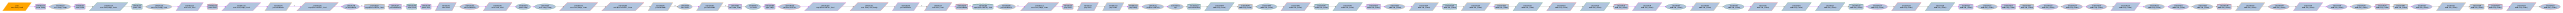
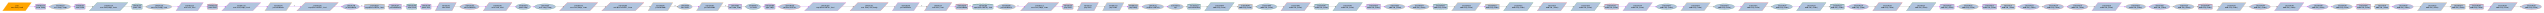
  digraph {
    fontname=Inter
    rankdir=LR
    node [color=darkorange fillcolor=lightsteelblue fontname=Inter shape=parallelogram style=filled]
    edge [arrowhead=tee color=purple fontname=Inter]
    n1 [fillcolor=orange label="start\nmovl %edi, %edi"]
    n2 [color=deeppink label="0x61d1ba30\npushl %ebp" shape=cylinder]
    n3 [label="0x61d1ba31\nmovl %esp, %ebp" shape=ellipse]
    n4 [color=deeppink label="0x61d1ba33\npushl %ebx" shape=cylinder]
    n5 [color=darkgreen label="0x61d1ba34\nmovl 0x8(%ebp), %ebx"]
    n6 [color=darkgreen label="0x61d1ba37\npushl %esi" shape=cylinder]
    n7 [label="0x61d1ba38\nmovl 0xc(%ebp), %esi" shape=ellipse]
    n8 [color=deeppink label="0x61d1ba3b\ntestl %esi, %esi"]
    n9 [color=red label="0x61d1ba3d\npushl %edi" shape=cylinder]
    n10 [color=deeppink label="0x61d1ba3e\nmovl 0x10(%ebp), %edi"]
    n11 [label="0x61d1ba41\njne 0x61d1ba4c"]
    n12 [color=red label="0x61d1ba4c\ncmpl $0x1<UINT8>, %esi"]
    n13 [color=deeppink label="0x61d1ba4f\nje 0x61d1ba56" shape=ellipse]
    n14 [label="0x61d1ba51\ncmpl $0x2<UINT8>, %esi" shape=cylinder]
    n15 [color=deeppink label="0x61d1ba54\njne 0x61d1ba78" shape=cylinder]
    n16 [color=darkgreen label="0x61d1ba78\npushl %edi" shape=cylinder]
    n17 [color=deeppink label="0x61d1ba79\npushl %esi" shape=cylinder]
    n18 [color=red label="0x61d1ba7a\npushl %ebx"]
    n19 [color=red label="0x61d1ba7b\ncall 0x61d18d70" shape=ellipse]
    n20 [color=red label="0x61d18d70\nmovl %edi, %edi"]
    n21 [color=darkgreen label="0x61d18d72\npushl %ebp" shape=ellipse]
    n22 [color=darkgreen label="0x61d18d73\nmovl %esp, %ebp" shape=ellipse]
    n23 [color=red label="0x61d18d75\nmovl 0xc(%ebp), %eax"]
    n24 [color=red label="0x61d18d78\nsubl $0x0<UINT8>, %eax"]
    n25 [label="0x61d18d7b\nje 0x61d18dab"]
    n26 [label="0x61d18d7d\ndecl %eax" shape=ellipse]
    n27 [label="0x61d18d7e\njne 0x61d18db5"]
    n28 [color=deeppink label="0x61d18db5\nxorl %eax, %eax" shape=cylinder]
    n29 [color=darkgreen label="0x61d18db7\nincl %eax" shape=ellipse]
    n30 [color=deeppink label="0x61d18db8\npopl %ebp" shape=cylinder]
    n31 [color=red label="0x61d18db9\nret $0xc<UINT16>" shape=ellipse]
    n32 [color=deeppink label="0x61d1ba80\ncmpl $0x1<UINT8>, %esi"]
    n33 [color=red label="0x61d1ba83\nmovl %eax, 0xc(%ebp)"]
    n34 [color=deeppink label="0x61d1ba86\njne 0x61d1ba94"]
    n35 [color=red label="0x61d1ba94\ntestl %esi, %esi"]
    n36 [color=red label="0x61d1ba96\nje 0x61d1ba9d" shape=cylinder]
    n37 [color=darkgreen label="0x61d1ba98\ncmpl $0x3<UINT8>, %esi" shape=cylinder]
    n38 [label="0x61d1ba9b\njne 0x61d1bac3" shape=ellipse]
    n39 [color=red label="0x61d1bac3\nmovl 0xc(%ebp), %eax"]
    n40 [color=red label="0x61d1bac6\npopl %edi" shape=cylinder]
    n41 [color=red label="0x61d1bac7\npopl %esi"]
    n42 [label="0x61d1bac8\npopl %ebx"]
    n43 [label="0x61d1bac9\npopl %ebp" shape=cylinder]
    n44 [label="0x61d1baca\nret $0xc<UINT16>" shape=ellipse]
    n45 [label="0x7c8000c0\nnop " shape=ellipse]
    n46 [color=darkgreen label="0x7c8000c1\ncall 0x63d7f9f4" shape=cylinder]
    n47 [color=darkgreen label="0x63d7f9f4\naddb %al, (%eax)"]
    n48 [label="0x63d7f9f6\naddb %al, (%eax)" shape=cylinder]
    n49 [color=darkgreen label="0x63d7f9f8\naddb %al, (%eax)" shape=ellipse]
    n50 [color=red label="0x63d7f9fa\naddb %al, (%eax)"]
    n51 [color=darkgreen label="0x63d7f9fc\naddb %al, (%eax)" shape=cylinder]
    n52 [color=darkgreen label="0x63d7f9fe\naddb %al, (%eax)"]
    n53 [color=deeppink label="0x63d7fa00\naddb %al, (%eax)" shape=cylinder]
    n54 [label="0x63d7fa02\naddb %al, (%eax)" shape=ellipse]
-   n55 [label="0x63d7fa04\naddb %al, (%eax)"]
+   n55 [label="0x63d7fa04\naddb %al, (%eax)" shape=ellipse]
    n56 [color=darkgreen label="0x63d7fa06\naddb %al, (%eax)" shape=cylinder]
    n57 [label="0x63d7fa08\naddb %al, (%eax)"]
    n58 [label="0x63d7fa0a\naddb %al, (%eax)" shape=cylinder]
    n59 [color=darkgreen label="0x63d7fa0c\naddb %al, (%eax)"]
    n60 [color=red label="0x63d7fa0e\naddb %al, (%eax)"]
    n61 [color=darkgreen label="0x63d7fa10\naddb %al, (%eax)"]
    n62 [color=red label="0x63d7fa12\naddb %al, (%eax)" shape=cylinder]
    n63 [color=deeppink label="0x63d7fa14\naddb %al, (%eax)"]
    n64 [color=darkgreen label="0x63d7fa16\naddb %al, (%eax)" shape=ellipse]
    n65 [label="0x63d7fa18\naddb %al, (%eax)"]
    n66 [color=darkgreen label="0x63d7fa1a\naddb %al, (%eax)" shape=ellipse]
    n67 [color=red label="0x63d7fa1c\naddb %al, (%eax)"]
-   n68 [color=darkgreen label="0x63d7fa1e\naddb %al, (%eax)"]
+   n68 [color=darkgreen label="0x63d7fa1e\naddb %al, (%eax)" shape=ellipse]
    n69 [color=darkgreen label="0x63d7fa20\naddb %al, (%eax)"]
    n70 [color=darkgreen label="0x63d7fa22\naddb %al, (%eax)" shape=cylinder]
    n71 [color=deeppink label="0x63d7fa24\naddb %al, (%eax)" shape=ellipse]
    n72 [color=red label="0x63d7fa26\naddb %al, (%eax)"]
    n73 [color=darkgreen label="0x63d7fa28\naddb %al, (%eax)"]
    n74 [color=deeppink label="0x63d7fa2a\naddb %al, (%eax)" shape=cylinder]
    n75 [label="0x63d7fa2c\naddb %al, (%eax)" shape=ellipse]
    n76 [color=deeppink label="0x63d7fa2e\naddb %al, (%eax)" shape=cylinder]
    n77 [label="0x63d7fa30\naddb %al, (%eax)" shape=cylinder]
    n78 [color=deeppink label="0x63d7fa32\naddb %al, (%eax)" shape=ellipse]
    n79 [color=red label="0x63d7fa34\naddb %al, (%eax)" shape=ellipse]
    n80 [color=red label="0x63d7fa36\naddb %al, (%eax)" shape=ellipse]
    n81 [color=deeppink label="0x63d7fa38\naddb %al, (%eax)"]
    n82 [label="0x63d7fa3a\naddb %al, (%eax)" shape=ellipse]
    n83 [color=deeppink label="0x63d7fa3c\naddb %al, (%eax)" shape=ellipse]
    n84 [label="0x63d7fa3e\naddb %al, (%eax)" shape=ellipse]
    n85 [color=red label="0x63d7fa40\naddb %al, (%eax)" shape=cylinder]
    n86 [label="0x63d7fa42\naddb %al, (%eax)"]
    n87 [color=red label="0x63d7fa44\naddb %al, (%eax)" shape=ellipse]
    n88 [color=deeppink label="0x63d7fa46\naddb %al, (%eax)"]
    n89 [color=deeppink label="0x63d7fa48\naddb %al, (%eax)" shape=ellipse]
    n90 [label="0x63d7fa4a\naddb %al, (%eax)" shape=ellipse]
    n91 [color=red label="0x63d7fa4c\naddb %al, (%eax)" shape=cylinder]
    n92 [label="0x63d7fa4e\naddb %al, (%eax)" shape=cylinder]
    n93 [color=deeppink label="0x63d7fa50\naddb %al, (%eax)" shape=ellipse]
    n94 [label="0x63d7fa52\naddb %al, (%eax)"]
    n95 [label="0x63d7fa54\naddb %al, (%eax)" shape=cylinder]
    n96 [color=red label="0x63d7fa56\naddb %al, (%eax)" shape=cylinder]
    n97 [color=red label="0x63d7fa58\naddb %al, (%eax)"]
    n98 [color=red label="0x63d7fa5a\naddb %al, (%eax)" shape=ellipse]
    n1 -> n2 [arrowhead=dot]
    n2 -> n3
    n3 -> n4 [arrowhead=dot]
    n4 -> n5 [arrowhead=vee color=gray40]
    n5 -> n6 [color=gray40]
    n6 -> n7 [color=gray40]
    n7 -> n8 [arrowhead=vee]
    n8 -> n9
    n9 -> n10 [arrowhead=dot]
    n10 -> n11 [arrowhead=dot]
    n11 -> n12 [label=T]
    n12 -> n13 [arrowhead=dot]
    n13 -> n14 [label=F]
    n14 -> n15 [arrowhead=dot color=gray40]
    n15 -> n16 [arrowhead=dot label=T]
    n16 -> n17 [arrowhead=dot]
    n17 -> n18
    n18 -> n19 [color=gray40]
    n19 -> n20 [arrowhead=vee]
    n20 -> n21
    n21 -> n22 [arrowhead=vee]
    n22 -> n23 [color=gray40]
    n23 -> n24 [color=gray40]
    n24 -> n25 [arrowhead=dot color=gray40]
    n25 -> n26 [arrowhead=dot color=gray40 label=F]
    n26 -> n27 [arrowhead=dot]
    n27 -> n28 [color=gray40 label=T]
    n28 -> n29 [color=gray40]
    n29 -> n30 [arrowhead=vee]
    n30 -> n31
    n31 -> n32
    n32 -> n33 [arrowhead=vee color=gray40]
    n33 -> n34 [color=gray40]
    n34 -> n35 [arrowhead=dot color=gray40 label=T]
    n35 -> n36 [arrowhead=vee]
    n36 -> n37 [arrowhead=dot label=F]
    n37 -> n38
    n38 -> n39 [label=T]
    n39 -> n40 [arrowhead=dot]
    n40 -> n41 [arrowhead=vee color=gray40]
    n41 -> n42 [color=gray40]
    n42 -> n43 [arrowhead=dot]
    n43 -> n44
    n44 -> n45 [arrowhead=dot]
    n45 -> n46 [arrowhead=vee color=gray40]
    n46 -> n47 [arrowhead=vee color=gray40]
    n47 -> n48 [arrowhead=vee color=gray40]
    n48 -> n49 [arrowhead=dot color=gray40]
    n49 -> n50 [color=gray40]
    n50 -> n51 [arrowhead=dot color=gray40]
    n51 -> n52 [arrowhead=dot color=gray40]
    n52 -> n53 [arrowhead=vee]
    n53 -> n54 [arrowhead=dot]
    n54 -> n55 [arrowhead=vee]
    n55 -> n56
    n56 -> n57 [color=gray40]
    n57 -> n58 [arrowhead=dot]
    n58 -> n59 [color=gray40]
    n59 -> n60 [color=gray40]
    n60 -> n61 [arrowhead=vee color=gray40]
    n61 -> n62 [arrowhead=dot color=gray40]
    n62 -> n63
    n63 -> n64 [arrowhead=dot]
    n64 -> n65
    n65 -> n66 [arrowhead=vee color=gray40]
    n66 -> n67 [arrowhead=vee]
    n67 -> n68 [arrowhead=vee color=gray40]
    n68 -> n69
    n69 -> n70 [arrowhead=vee color=gray40]
    n70 -> n71 [arrowhead=dot]
    n71 -> n72 [arrowhead=vee color=gray40]
    n72 -> n73 [color=gray40]
    n73 -> n74
    n74 -> n75 [arrowhead=vee]
    n75 -> n76
    n76 -> n77 [arrowhead=dot]
    n77 -> n78 [arrowhead=vee]
    n78 -> n79 [arrowhead=vee color=gray40]
    n79 -> n80
    n80 -> n81 [arrowhead=vee color=gray40]
    n81 -> n82 [arrowhead=vee]
    n82 -> n83
    n83 -> n84 [arrowhead=vee color=gray40]
    n84 -> n85 [arrowhead=dot color=gray40]
    n85 -> n86 [arrowhead=vee color=gray40]
    n86 -> n87 [color=gray40]
    n87 -> n88 [arrowhead=dot color=gray40]
    n88 -> n89 [arrowhead=vee]
    n89 -> n90 [arrowhead=vee]
    n90 -> n91 [arrowhead=vee]
    n91 -> n92 [arrowhead=dot color=gray40]
    n92 -> n93 [arrowhead=vee]
    n93 -> n94 [color=gray40]
    n94 -> n95 [arrowhead=vee color=gray40]
    n95 -> n96 [color=gray40]
    n96 -> n97
    n97 -> n98 [arrowhead=vee color=gray40]
  }
